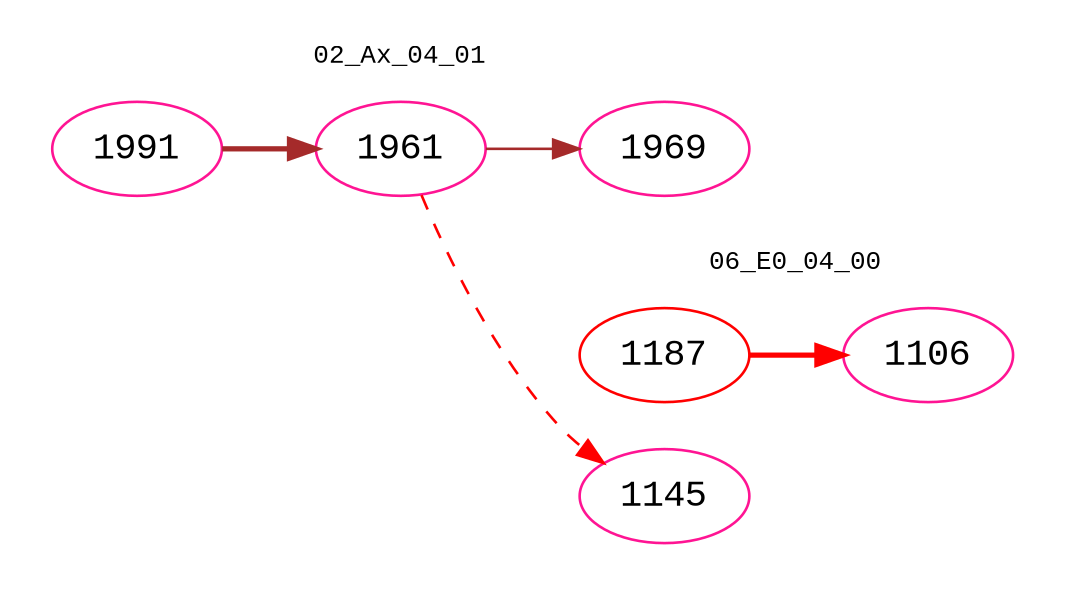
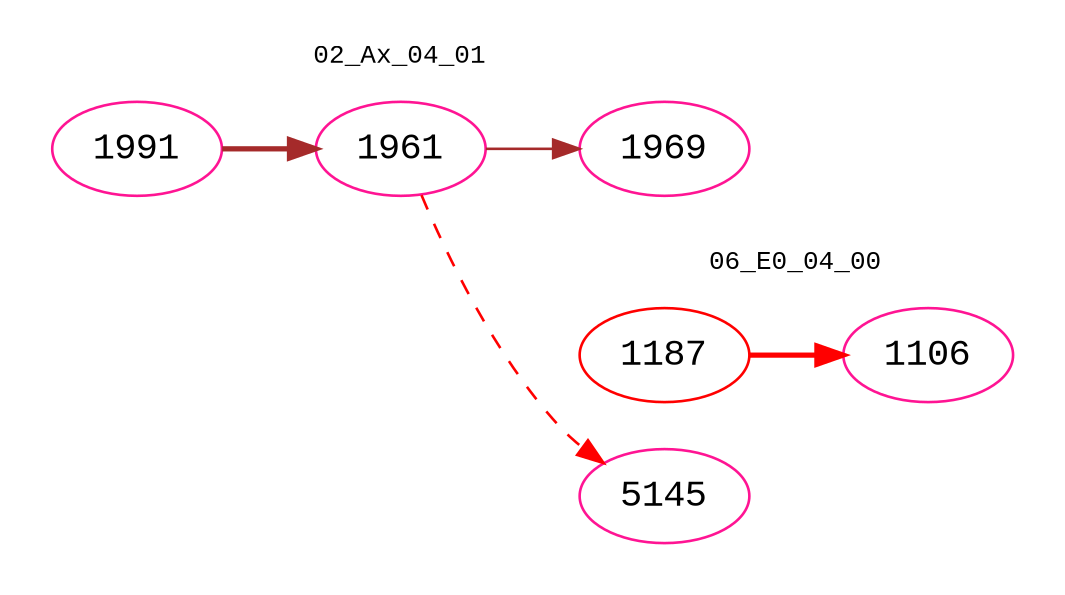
  digraph {
    fontname="Liberation Mono"
    rankdir=LR
    node [color=deeppink fontname="Liberation Mono"]
    edge [color=brown fontname="Liberation Mono" style=bold]
    n1 [label=1991]
    n2 [label=1961]
    n3 [label=1969]
    n4 [color=red label=1187]
    n5 [label=1106]
-   n6 [label=1145]
+   n6 [label=5145]
    subgraph cluster_1 {
      color=white
      fontsize=10
      label="02_Ax_04_01"
      n1
      n2
      n3
    }
    subgraph cluster_2 {
      color=white
      fontsize=10
      label="06_E0_04_00"
      n4
      n5
      n6
    }
    n1 -> n2
    n2 -> n3 [style=solid]
    n2 -> n6 [color=red style=dashed]
    n4 -> n5 [color=red]
  }
